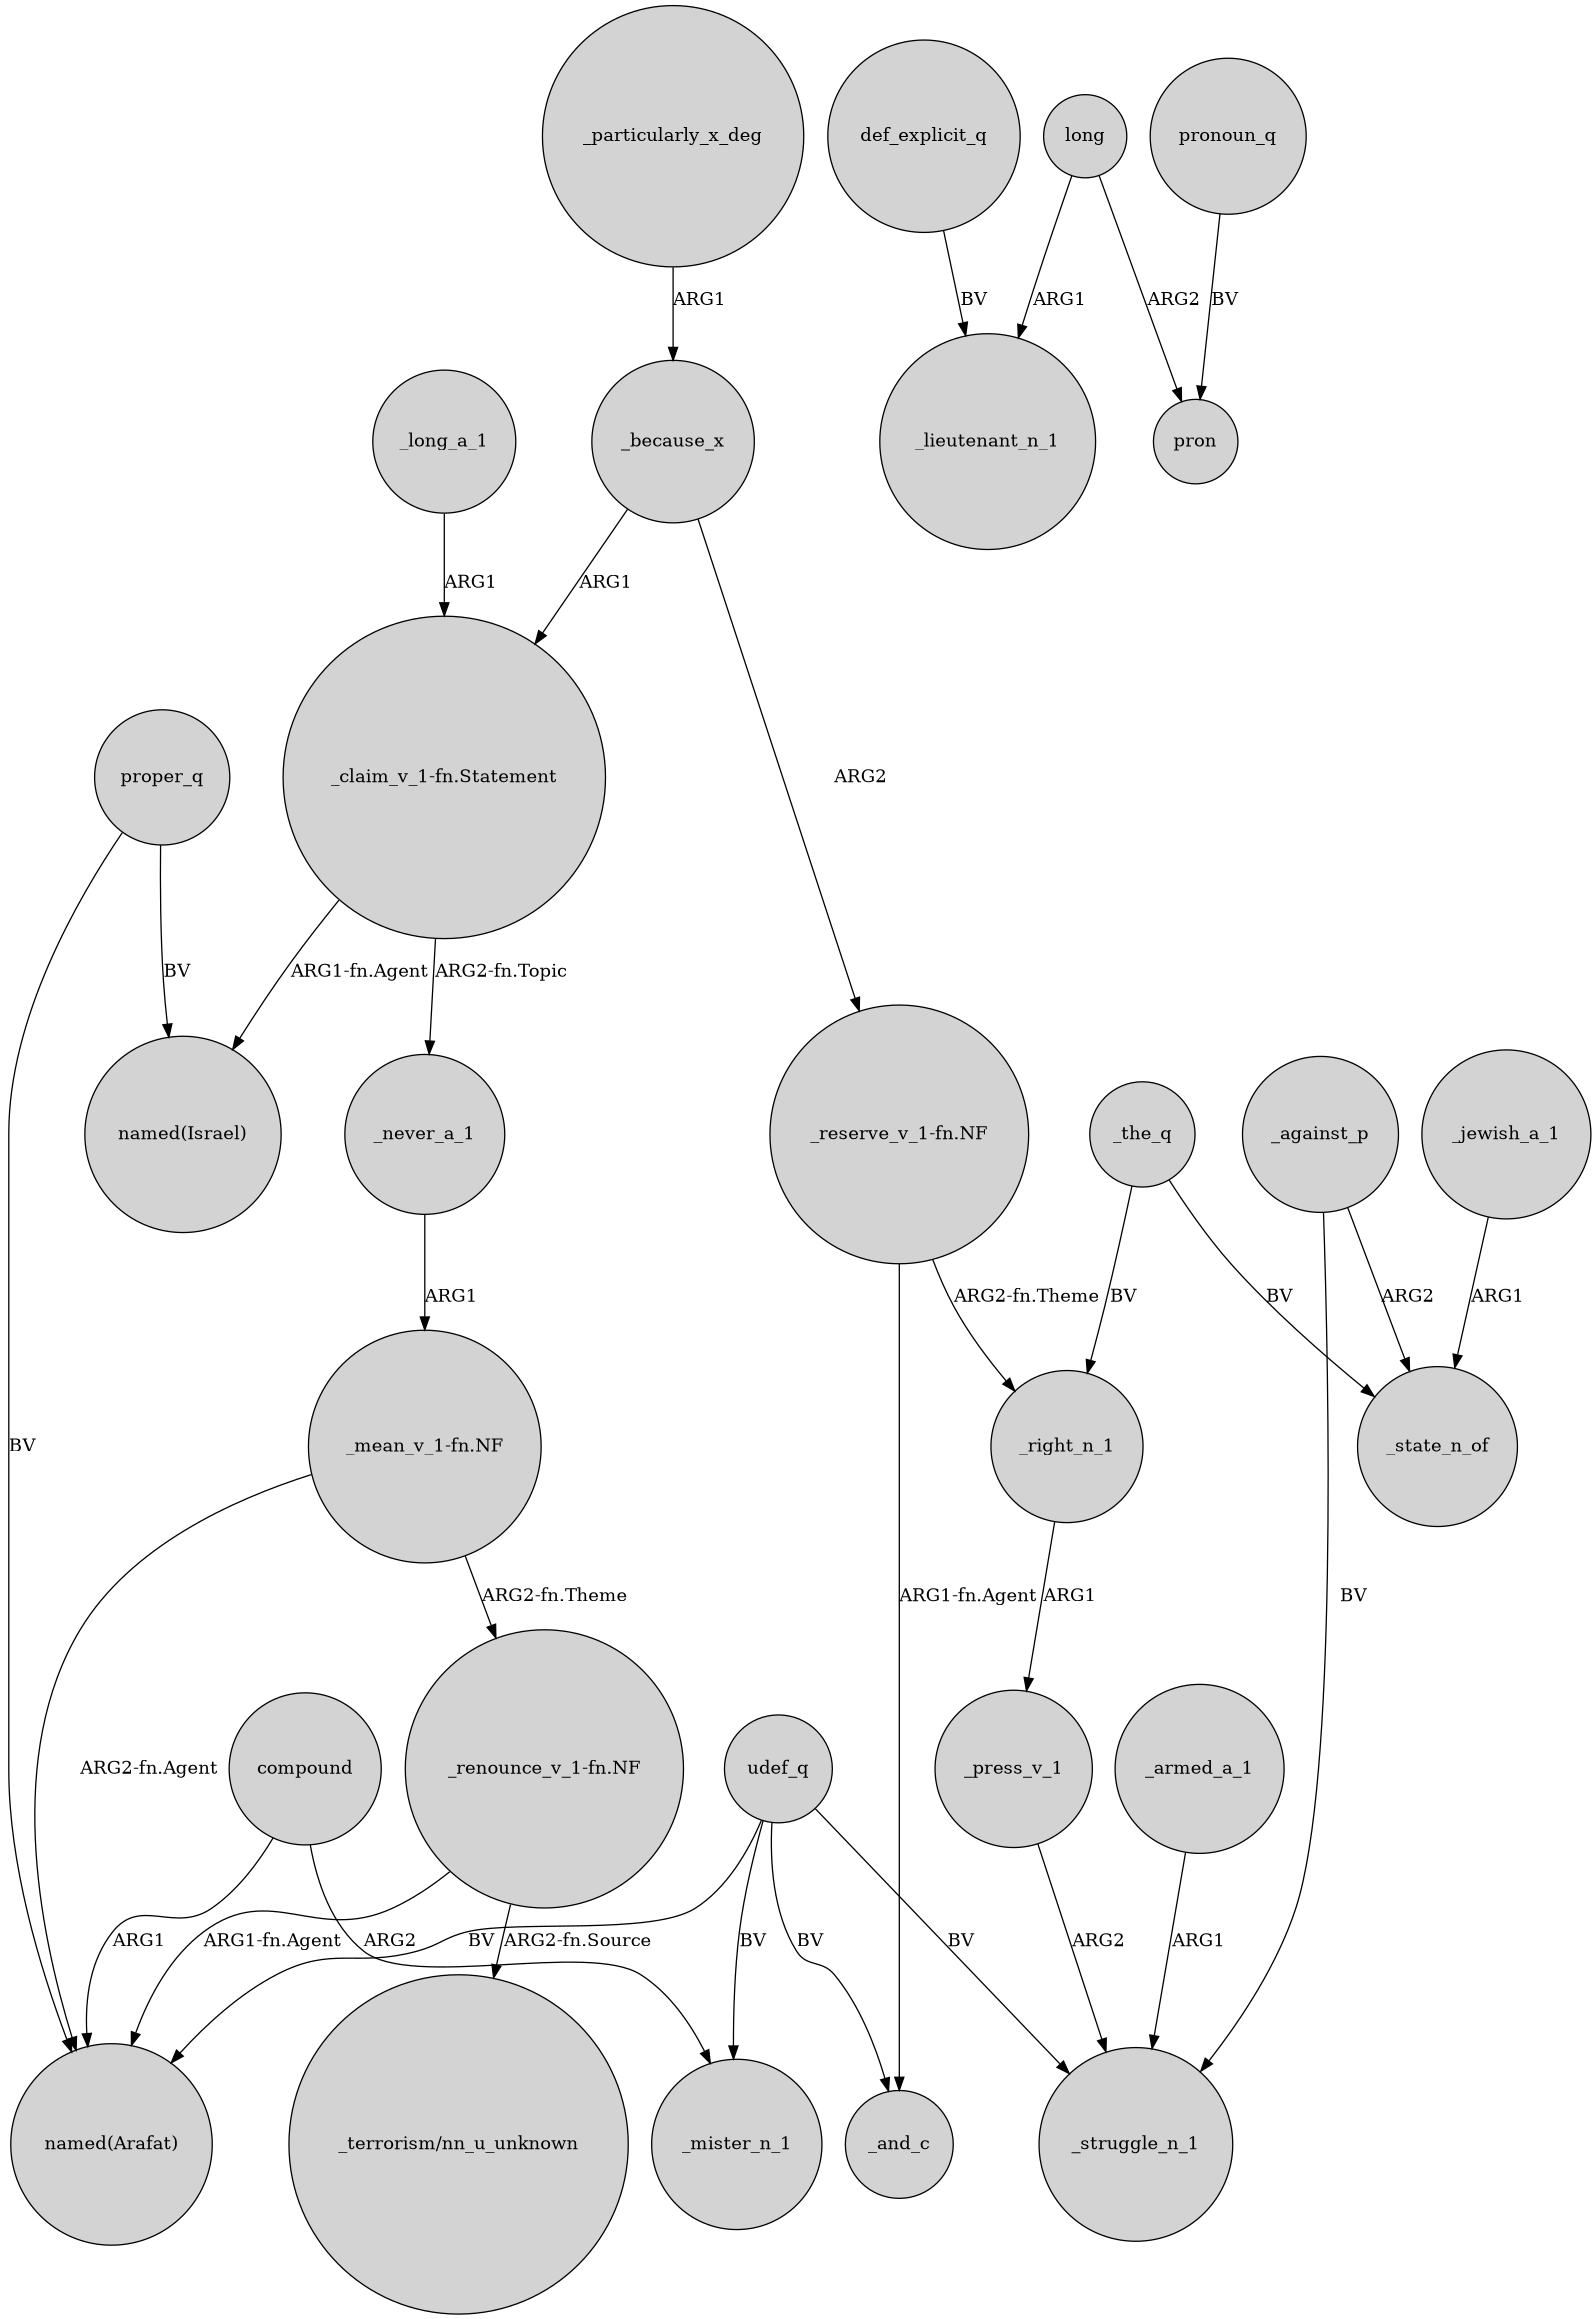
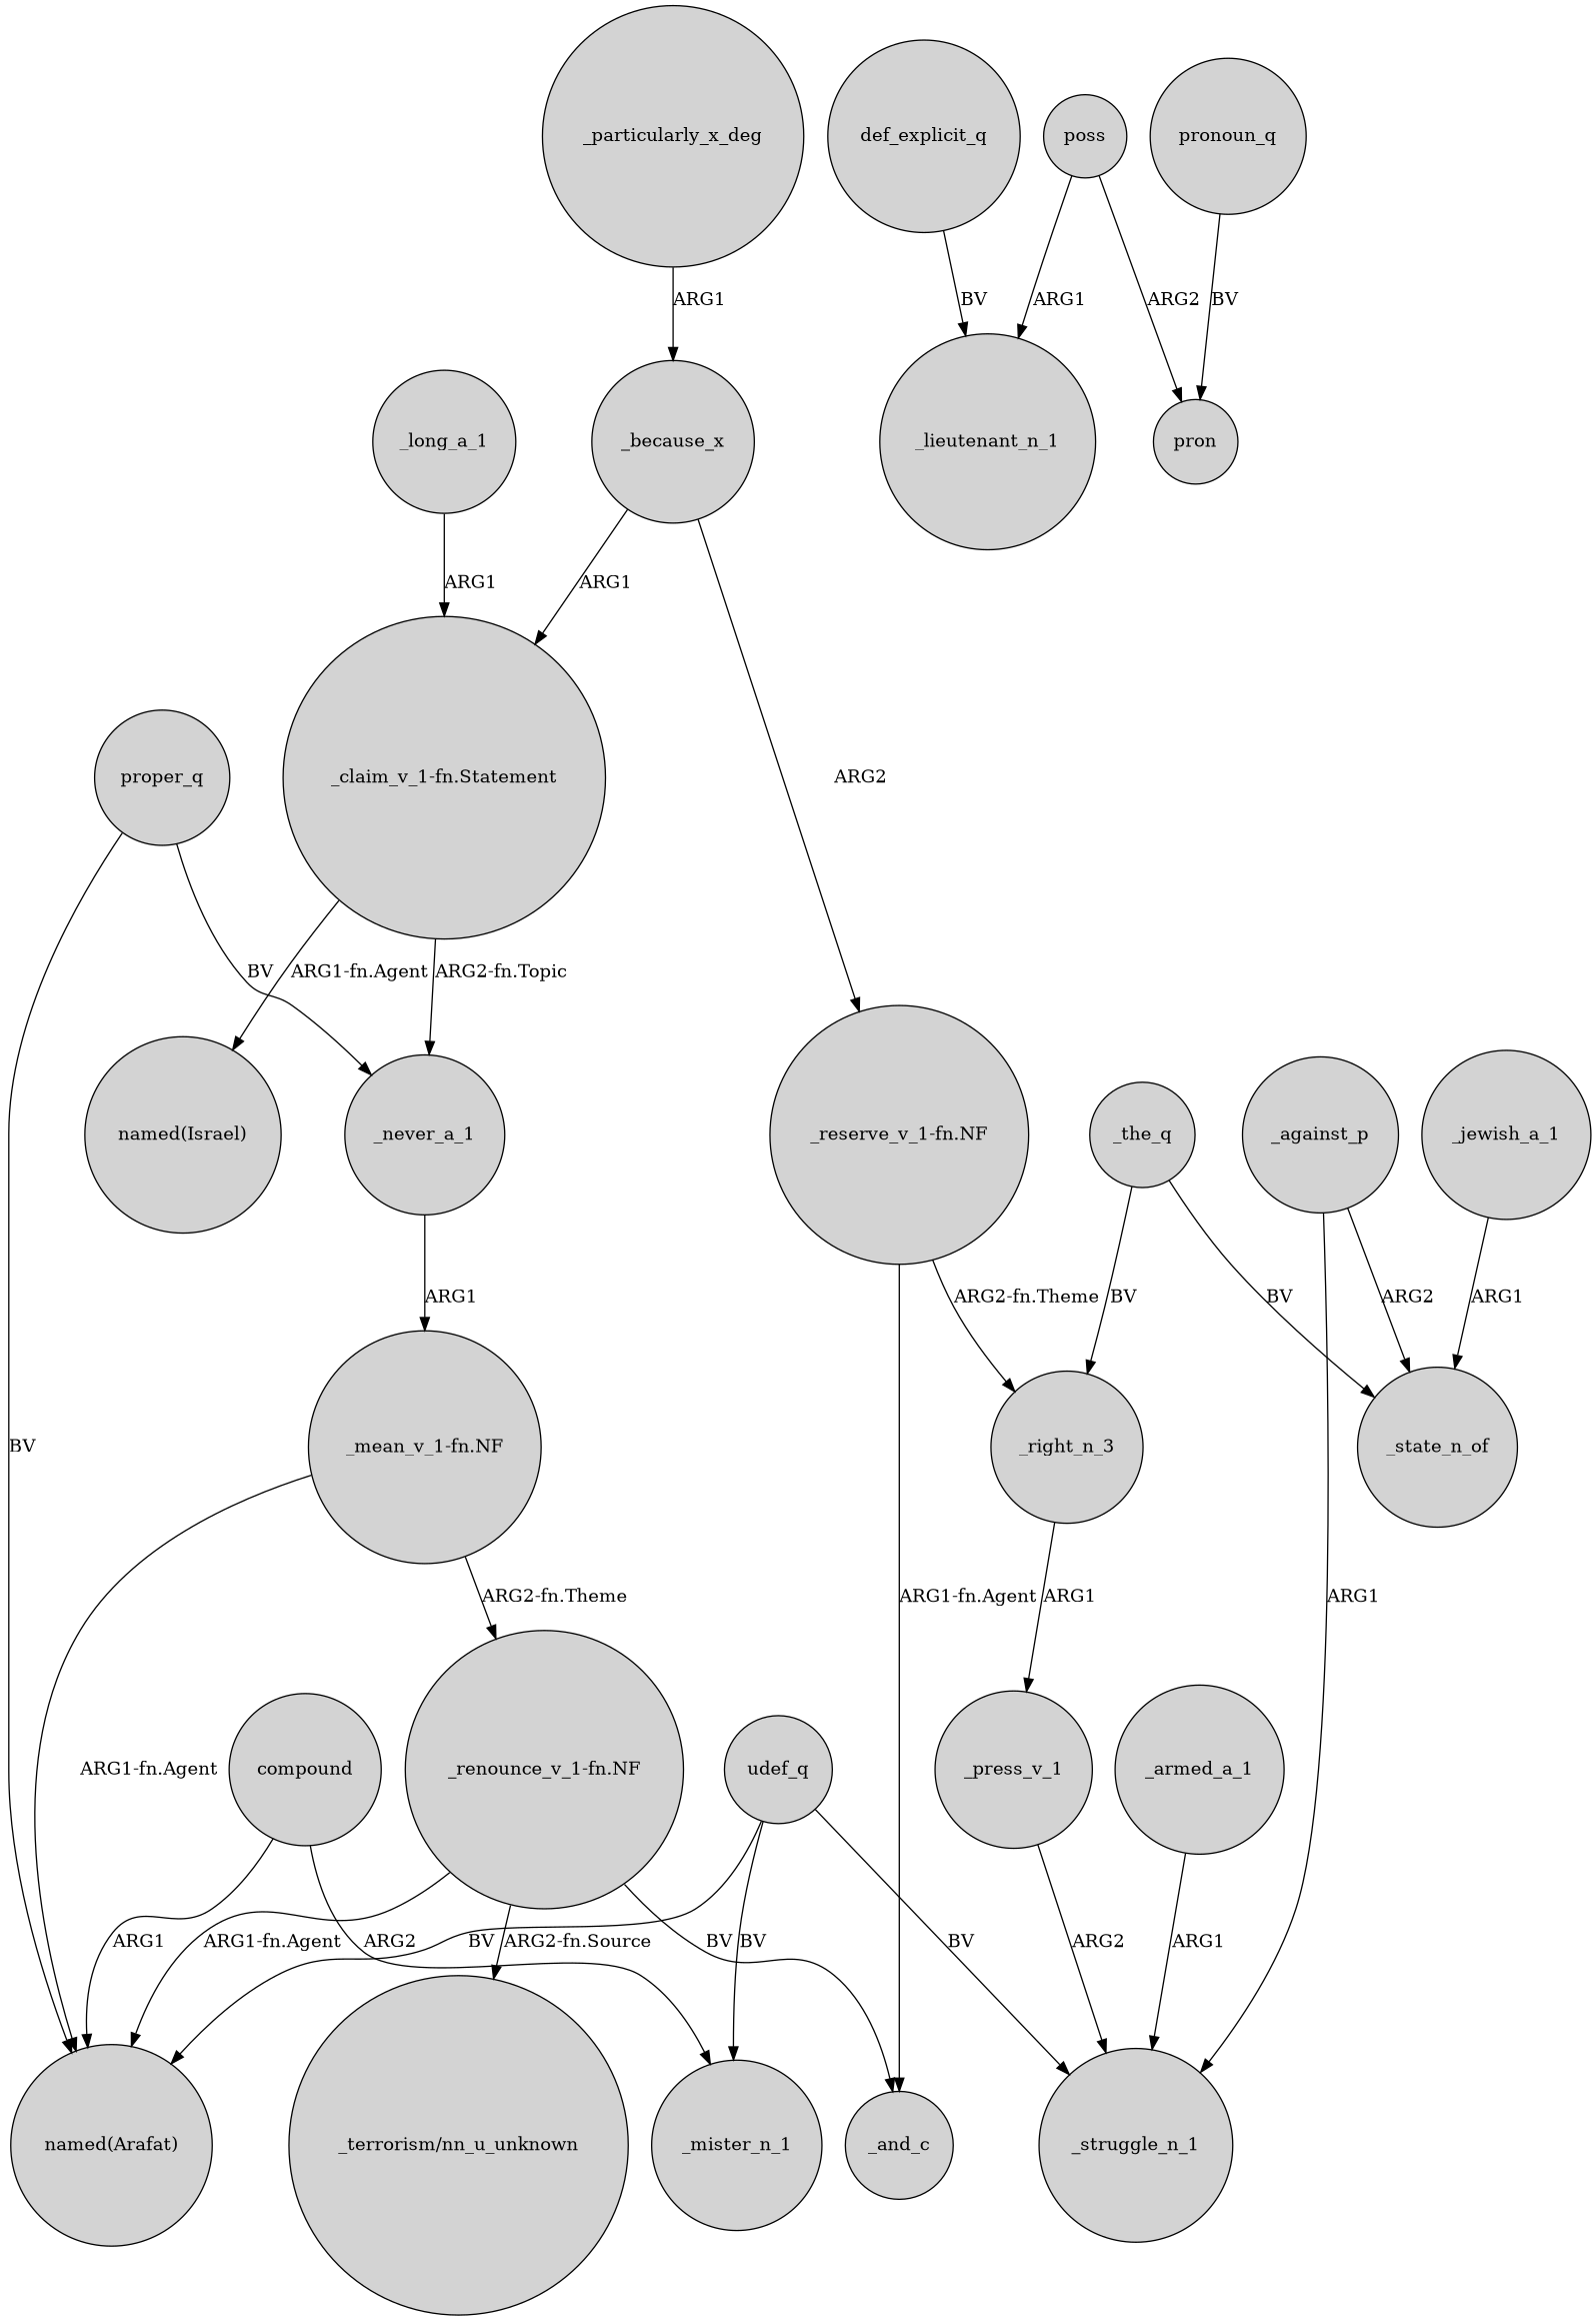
  digraph {
    node [shape=circle style=filled]
    _against_p
    _struggle_n_1
    _state_n_of
    def_explicit_q
    _lieutenant_n_1
-   poss [label=long]
+   poss
    pron
    "_reserve_v_1-fn.NF"
    _and_c
-   _right_n_1
+   _right_n_1 [label=_right_n_3]
    _press_v_1
    "_mean_v_1-fn.NF"
    "named(Arafat)"
    "_renounce_v_1-fn.NF"
    "_terrorism/nn_u_unknown"
    compound
    _mister_n_1
    _armed_a_1
    _particularly_x_deg
    _because_x
    "_claim_v_1-fn.Statement"
    _never_a_1
    "named(Israel)"
    udef_q
    _the_q
    pronoun_q
    _long_a_1
    proper_q
    _jewish_a_1
-   _against_p -> _struggle_n_1 [label=BV]
+   _against_p -> _struggle_n_1 [label=ARG1]
    _against_p -> _state_n_of [label=ARG2]
    def_explicit_q -> _lieutenant_n_1 [label=BV]
    poss -> _lieutenant_n_1 [label=ARG1]
    poss -> pron [label=ARG2]
    "_reserve_v_1-fn.NF" -> _and_c [label="ARG1-fn.Agent"]
    "_reserve_v_1-fn.NF" -> _right_n_1 [label="ARG2-fn.Theme"]
    _right_n_1 -> _press_v_1 [label=ARG1]
    _press_v_1 -> _struggle_n_1 [label=ARG2]
-   "_mean_v_1-fn.NF" -> "named(Arafat)" [label="ARG2-fn.Agent"]
+   "_mean_v_1-fn.NF" -> "named(Arafat)" [label="ARG1-fn.Agent"]
    "_mean_v_1-fn.NF" -> "_renounce_v_1-fn.NF" [label="ARG2-fn.Theme"]
    "_renounce_v_1-fn.NF" -> "named(Arafat)" [label="ARG1-fn.Agent"]
    "_renounce_v_1-fn.NF" -> "_terrorism/nn_u_unknown" [label="ARG2-fn.Source"]
    compound -> "named(Arafat)" [label=ARG1]
    compound -> _mister_n_1 [label=ARG2]
    _armed_a_1 -> _struggle_n_1 [label=ARG1]
    _particularly_x_deg -> _because_x [label=ARG1]
    _because_x -> "_reserve_v_1-fn.NF" [label=ARG2]
    _because_x -> "_claim_v_1-fn.Statement" [label=ARG1]
    "_claim_v_1-fn.Statement" -> _never_a_1 [label="ARG2-fn.Topic"]
    "_claim_v_1-fn.Statement" -> "named(Israel)" [label="ARG1-fn.Agent"]
    _never_a_1 -> "_mean_v_1-fn.NF" [label=ARG1]
    udef_q -> _struggle_n_1 [label=BV]
-   udef_q -> _and_c [label=BV]
+   "_renounce_v_1-fn.NF" -> _and_c [label=BV]
    udef_q -> "named(Arafat)" [label=BV]
    udef_q -> _mister_n_1 [label=BV]
    _the_q -> _state_n_of [label=BV]
    _the_q -> _right_n_1 [label=BV]
    pronoun_q -> pron [label=BV]
    _long_a_1 -> "_claim_v_1-fn.Statement" [label=ARG1]
    proper_q -> "named(Arafat)" [label=BV]
-   proper_q -> "named(Israel)" [label=BV]
+   proper_q -> _never_a_1 [label=BV]
    _jewish_a_1 -> _state_n_of [label=ARG1]
  }
